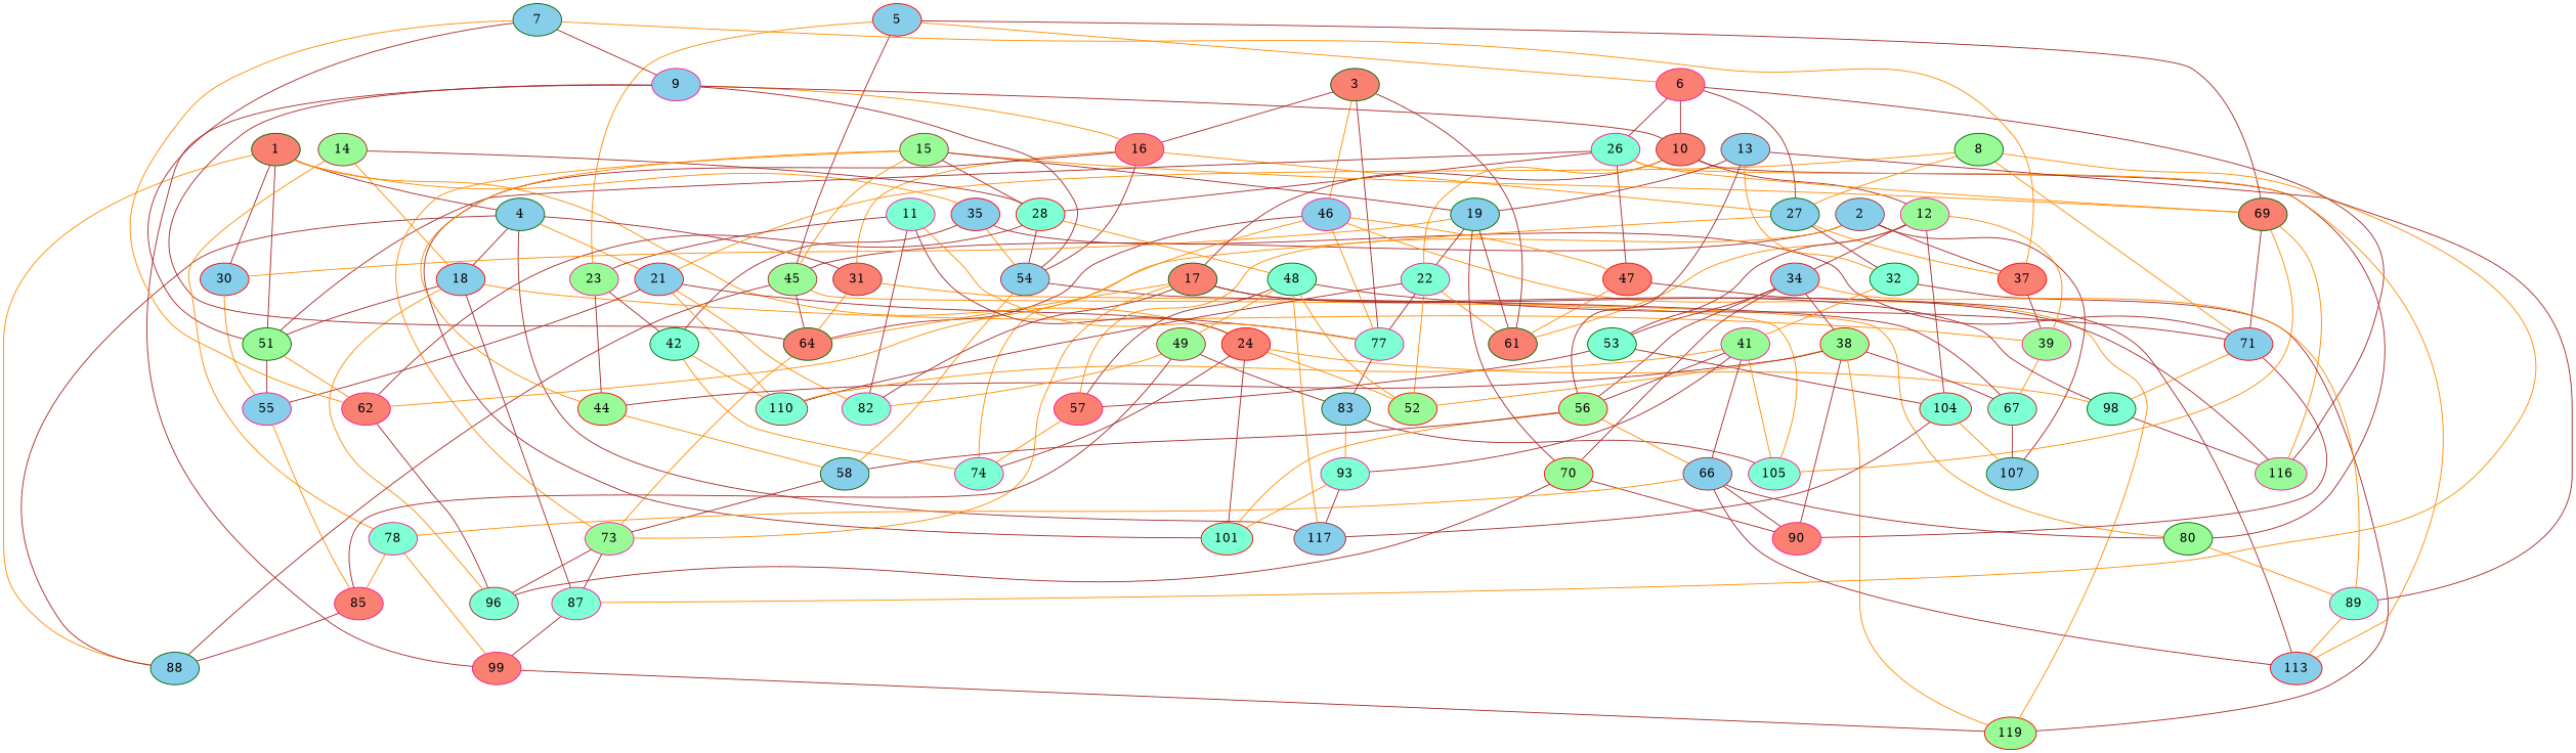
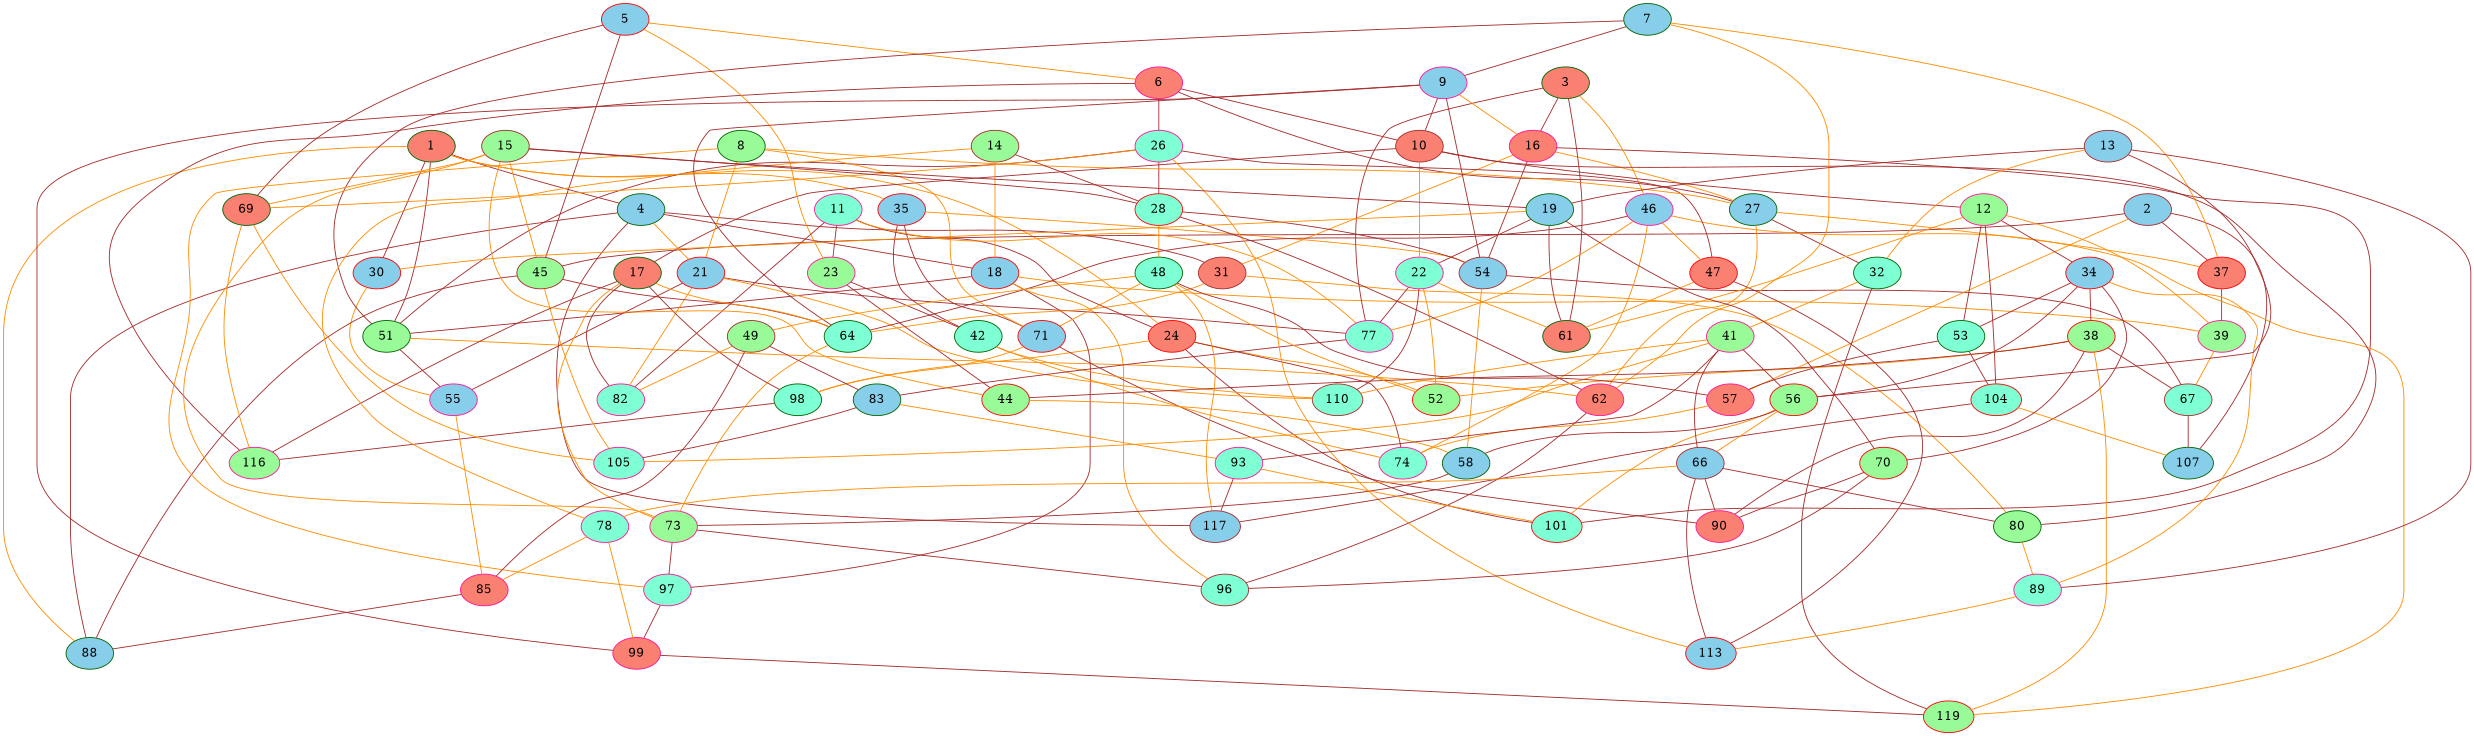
  graph {
    node [color=deeppink fillcolor=skyblue style=filled]
    edge [color=brown]
    1 [color=darkgreen fillcolor=salmon super="+114"]
    4 [color=darkgreen super="+115"]
    24 [color=red fillcolor=salmon super="+76"]
    30 [color=red super="+75"]
    35 [color=red]
    51 [color=darkgreen fillcolor=palegreen super="+92"]
    88 [color=darkgreen]
    18 [color=red super="+94"]
    21 [color=red super="+29"]
    31 [color=brown fillcolor=salmon]
    117 [color=brown]
    101 [color=red fillcolor=aquamarine super="+121"]
    98 [color=darkgreen fillcolor=aquamarine]
    52 [color=red fillcolor=palegreen]
    74 [fillcolor=aquamarine]
    55
    71 [color=red super="+86"]
    54 [color=brown super="+65"]
    42 [color=darkgreen fillcolor=aquamarine]
    62 [fillcolor=salmon]
    2 [color=brown]
    37 [color=red fillcolor=salmon]
    45 [color=brown fillcolor=palegreen super="+120"]
    57 [fillcolor=salmon]
    107 [color=darkgreen]
    39 [fillcolor=palegreen]
-   64 [color=darkgreen fillcolor=salmon super="+68"]
+   64 [color=darkgreen fillcolor=aquamarine super="+68"]
    105 [fillcolor=aquamarine]
    16 [fillcolor=salmon super="+59"]
    27 [color=darkgreen super="+112"]
    3 [color=darkgreen fillcolor=salmon]
    46 [super="+103"]
    61 [color=darkgreen fillcolor=salmon super="+122"]
    77 [fillcolor=aquamarine super="+111"]
    47 [color=red fillcolor=salmon]
    119 [color=red fillcolor=palegreen]
    83 [color=darkgreen]
-   87 [fillcolor=aquamarine]
+   87 [fillcolor=aquamarine label=97]
    96 [color=brown fillcolor=aquamarine]
    82 [fillcolor=aquamarine]
    110 [color=brown fillcolor=aquamarine]
    80 [color=darkgreen fillcolor=palegreen]
    6 [fillcolor=salmon super="+95"]
    10 [color=brown fillcolor=salmon super="+84"]
    26 [fillcolor=aquamarine super="+91"]
    116 [fillcolor=palegreen]
    5 [color=red]
    23 [fillcolor=palegreen]
    69 [color=darkgreen fillcolor=salmon super="+97"]
    44 [color=red fillcolor=palegreen]
    12 [fillcolor=palegreen super="+43"]
    17 [color=darkgreen fillcolor=salmon super="+33"]
    22 [fillcolor=aquamarine super="+40"]
    28 [color=red fillcolor=aquamarine super="+118"]
    113 [color=red]
    32 [color=darkgreen fillcolor=aquamarine]
    9 [super="+50"]
    99 [fillcolor=salmon]
    7 [color=darkgreen]
    8 [color=darkgreen fillcolor=palegreen]
    90 [fillcolor=salmon]
    67 [color=brown fillcolor=aquamarine]
    58 [color=darkgreen]
    73 [fillcolor=palegreen super="+108"]
    34 [color=red super="+60"]
    53 [color=darkgreen fillcolor=aquamarine]
    104 [color=red fillcolor=aquamarine]
    89 [fillcolor=aquamarine]
    11 [fillcolor=aquamarine]
    56 [color=red fillcolor=palegreen super="+109"]
    70 [color=red fillcolor=palegreen]
    38 [color=red fillcolor=palegreen super="+106"]
    13 [color=brown super="+25"]
    19 [color=darkgreen super="+79"]
    41 [fillcolor=palegreen super="+81"]
    66 [color=brown super="+72"]
    14 [color=brown fillcolor=palegreen]
    78 [fillcolor=aquamarine]
    48 [color=darkgreen fillcolor=aquamarine super="+102"]
    85 [fillcolor=salmon]
    15 [color=brown fillcolor=palegreen super="+36"]
    49 [color=brown fillcolor=palegreen]
    93 [fillcolor=aquamarine]
    1 -- 4
    1 -- 24 [color=darkorange]
    1 -- 30
    1 -- 35 [color=darkorange]
    1 -- 51
    1 -- 88 [color=darkorange]
    4 -- 88
    4 -- 18
    4 -- 21 [color=darkorange]
    4 -- 31
    4 -- 117
    24 -- 101
    24 -- 98 [color=darkorange]
    24 -- 52 [color=darkorange]
    24 -- 74
    30 -- 55 [color=darkorange]
    35 -- 71
    35 -- 54 [color=darkorange]
    35 -- 42
    51 -- 55
    51 -- 62 [color=darkorange]
    18 -- 51
    18 -- 39 [color=darkorange]
    18 -- 87
    18 -- 96 [color=darkorange]
    21 -- 55
    21 -- 77
    21 -- 82 [color=darkorange]
    21 -- 110 [color=darkorange]
    31 -- 64 [color=darkorange]
    31 -- 80 [color=darkorange]
    98 -- 116
    55 -- 85 [color=darkorange]
    71 -- 98 [color=darkorange]
    71 -- 90
    54 -- 67
    54 -- 58 [color=darkorange]
    42 -- 74 [color=darkorange]
    42 -- 110 [color=darkorange]
    62 -- 96
    2 -- 37
    2 -- 45
    2 -- 57 [color=darkorange]
    2 -- 107
    37 -- 39
    45 -- 88
    45 -- 64
    45 -- 105 [color=darkorange]
    57 -- 74 [color=darkorange]
    39 -- 67 [color=darkorange]
    64 -- 73 [color=darkorange]
    16 -- 31 [color=darkorange]
    16 -- 101
    16 -- 54
    16 -- 27 [color=darkorange]
    27 -- 62 [color=darkorange]
    27 -- 37 [color=darkorange]
    27 -- 32
    3 -- 16
    3 -- 46 [color=darkorange]
    3 -- 61
    3 -- 77
    46 -- 74 [color=darkorange]
    46 -- 64
    46 -- 77 [color=darkorange]
    46 -- 47 [color=darkorange]
    46 -- 119 [color=darkorange]
    77 -- 83
    47 -- 61 [color=darkorange]
    47 -- 113
    83 -- 105
    83 -- 93 [color=darkorange]
    87 -- 99
    80 -- 89 [color=darkorange]
    6 -- 27
    6 -- 10
    6 -- 26
    6 -- 116
    10 -- 80
    10 -- 12
    10 -- 17
    10 -- 22 [color=darkorange]
    26 -- 51
    26 -- 47
    26 -- 69 [color=darkorange]
    26 -- 28
    26 -- 113 [color=darkorange]
    5 -- 45
    5 -- 6 [color=darkorange]
    5 -- 23 [color=darkorange]
    5 -- 69
    23 -- 42
    23 -- 44
-   69 -- 71
    69 -- 105 [color=darkorange]
    69 -- 116 [color=darkorange]
    44 -- 58 [color=darkorange]
    12 -- 39 [color=darkorange]
    12 -- 61 [color=darkorange]
    12 -- 34
    12 -- 53
    12 -- 104
    17 -- 98
    17 -- 64 [color=darkorange]
    17 -- 82
    17 -- 116
    17 -- 73 [color=darkorange]
    22 -- 52 [color=darkorange]
    22 -- 61 [color=darkorange]
    22 -- 77
    22 -- 110
    28 -- 54
    28 -- 62
    28 -- 48 [color=darkorange]
    32 -- 119
    32 -- 41 [color=darkorange]
    9 -- 54
    9 -- 64
    9 -- 16 [color=darkorange]
    9 -- 10
    9 -- 99
    99 -- 119
    7 -- 51
    7 -- 62 [color=darkorange]
    7 -- 37 [color=darkorange]
    7 -- 9
    8 -- 21 [color=darkorange]
    8 -- 71 [color=darkorange]
    8 -- 27 [color=darkorange]
    8 -- 87 [color=darkorange]
    67 -- 107
    58 -- 73
    73 -- 87
    73 -- 96
    34 -- 53
    34 -- 89 [color=darkorange]
    34 -- 56
    34 -- 70
    34 -- 38
    53 -- 57
    53 -- 104
    104 -- 117
    104 -- 107 [color=darkorange]
    89 -- 113 [color=darkorange]
    11 -- 24
    11 -- 77 [color=darkorange]
    11 -- 82
    11 -- 23
    56 -- 101 [color=darkorange]
    56 -- 58
    56 -- 66 [color=darkorange]
    70 -- 96
    70 -- 90
    38 -- 52 [color=darkorange]
    38 -- 119 [color=darkorange]
    38 -- 44
    38 -- 90
    38 -- 67
    13 -- 32 [color=darkorange]
    13 -- 89
    13 -- 56
    13 -- 19
    19 -- 30 [color=darkorange]
    19 -- 61
    19 -- 22
    19 -- 70
    41 -- 105 [color=darkorange]
    41 -- 110 [color=darkorange]
    41 -- 56
    41 -- 66
    41 -- 93
    66 -- 80
    66 -- 113
    66 -- 90
    66 -- 78 [color=darkorange]
    14 -- 18 [color=darkorange]
    14 -- 28
    14 -- 78 [color=darkorange]
    78 -- 99 [color=darkorange]
    78 -- 85 [color=darkorange]
    48 -- 117 [color=darkorange]
    48 -- 52 [color=darkorange]
-   48 -- 71
+   48 -- 71 [color=darkorange]
    48 -- 57
    48 -- 49 [color=darkorange]
    85 -- 88
    15 -- 45 [color=darkorange]
    15 -- 69 [color=darkorange]
    15 -- 44 [color=darkorange]
    15 -- 28
    15 -- 73 [color=darkorange]
    15 -- 19
    49 -- 83
    49 -- 82 [color=darkorange]
    49 -- 85
    93 -- 117
    93 -- 101 [color=darkorange]
  }
